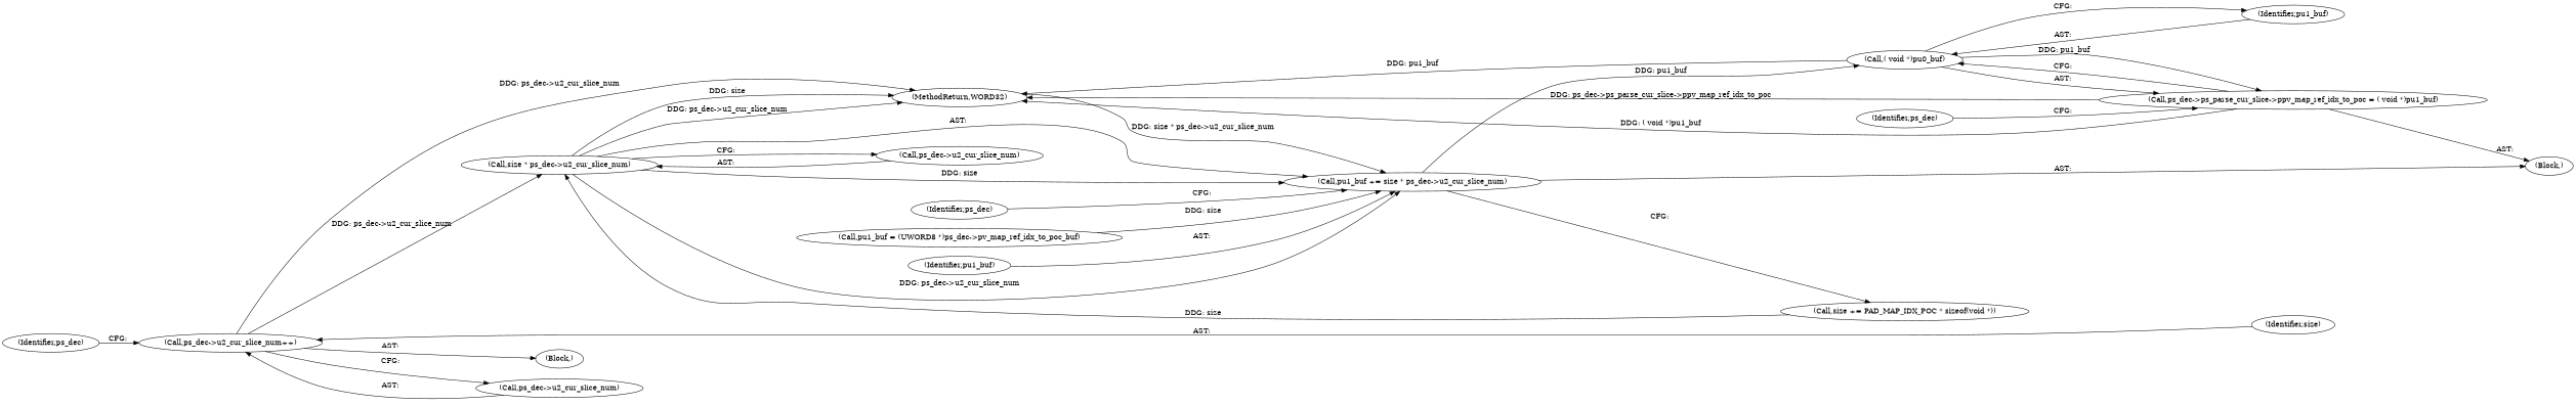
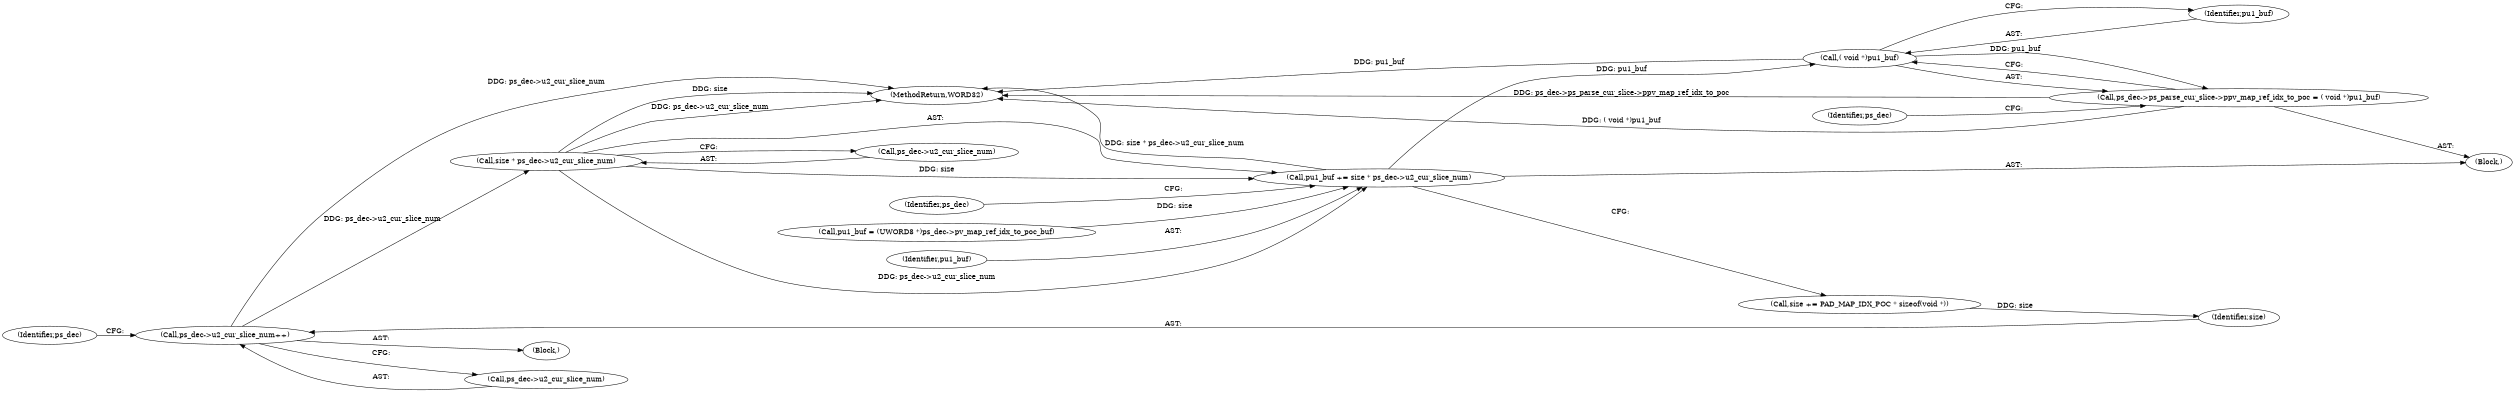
  digraph {
    fontname="DejaVu Serif"
    rankdir=LR
    node [fontname="DejaVu Serif"]
    edge [fontname="DejaVu Serif"]
    n1 [label="(Call,ps_dec->u2_cur_slice_num++)"]
    n2 [label="(Call,size * ps_dec->u2_cur_slice_num)"]
    n3 [label="(Block,)"]
    n4 [label="(Call,ps_dec->u2_cur_slice_num)"]
    n5 [label="(MethodReturn,WORD32)"]
    n6 [label="(Call,pu1_buf += size * ps_dec->u2_cur_slice_num)"]
    n7 [label="(Call,ps_dec->u2_cur_slice_num)"]
-   n8 [label="(Call,( void *)pu0_buf)"]
+   n8 [label="(Call,( void *)pu1_buf)"]
    n9 [label="(Block,)"]
    n10 [label="(Call,size += PAD_MAP_IDX_POC * sizeof(void *))"]
    n11 [label="(Call,ps_dec->ps_parse_cur_slice->ppv_map_ref_idx_to_poc = ( void *)pu1_buf)"]
    n12 [label="(Identifier,pu1_buf)"]
    n13 [label="(Identifier,ps_dec)"]
    n14 [label="(Identifier,ps_dec)"]
    n15 [label="(Call,pu1_buf = (UWORD8 *)ps_dec->pv_map_ref_idx_to_poc_buf)"]
    n16 [label="(Identifier,ps_dec)"]
    n17 [label="(Identifier,size)"]
    n18 [label="(Identifier,pu1_buf)"]
    n1 -> n2 [label="DDG: ps_dec->u2_cur_slice_num"]
    n1 -> n3 [label="AST: "]
    n1 -> n4 [label="CFG: "]
    n1 -> n5 [label="DDG: ps_dec->u2_cur_slice_num"]
    n2 -> n5 [label="DDG: ps_dec->u2_cur_slice_num"]
    n2 -> n5 [label="DDG: size"]
    n2 -> n6 [label="AST: "]
    n2 -> n6 [label="DDG: size"]
    n2 -> n6 [label="DDG: ps_dec->u2_cur_slice_num"]
    n2 -> n7 [label="CFG: "]
    n4 -> n1 [label="AST: "]
-   n5 -> n6 [label="DDG: size * ps_dec->u2_cur_slice_num"]
+   n6 -> n5 [label="DDG: size * ps_dec->u2_cur_slice_num"]
    n6 -> n8 [label="DDG: pu1_buf"]
    n6 -> n9 [label="AST: "]
    n6 -> n10 [label="CFG: "]
    n7 -> n2 [label="AST: "]
    n8 -> n5 [label="DDG: pu1_buf"]
    n8 -> n11 [label="AST: "]
    n8 -> n11 [label="DDG: pu1_buf"]
    n8 -> n12 [label="CFG: "]
-   n10 -> n2 [label="DDG: size"]
+   n10 -> n17 [label="DDG: size"]
    n11 -> n5 [label="DDG: ps_dec->ps_parse_cur_slice->ppv_map_ref_idx_to_poc"]
    n11 -> n5 [label="DDG: ( void *)pu1_buf"]
    n11 -> n8 [label="CFG: "]
    n11 -> n9 [label="AST: "]
    n12 -> n8 [label="AST: "]
    n13 -> n11 [label="CFG: "]
    n14 -> n6 [label="CFG: "]
    n15 -> n6 [label="DDG: size"]
    n16 -> n1 [label="CFG: "]
    n17 -> n1 [label="AST: "]
    n18 -> n6 [label="AST: "]
  }
